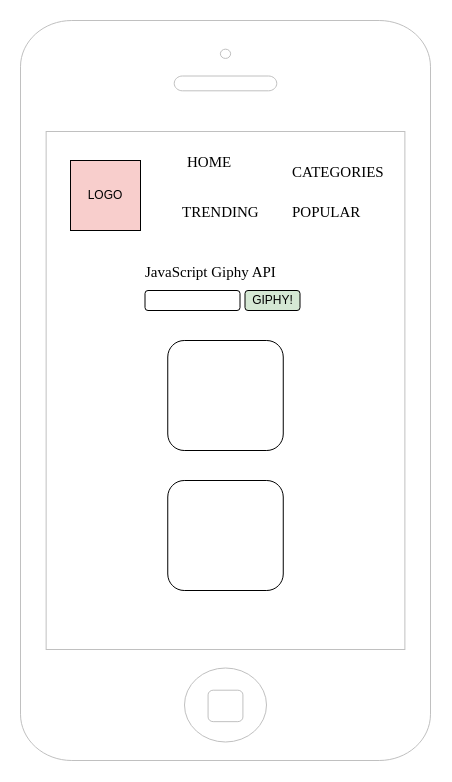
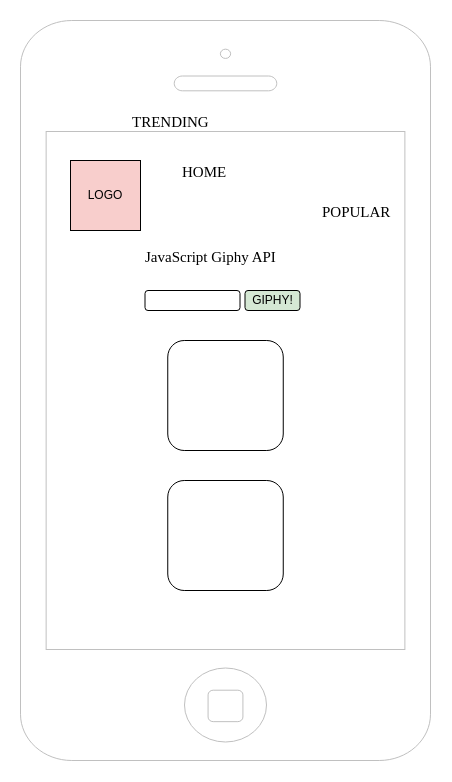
  <mxCell id="0" />
  <mxCell id="1" parent="0" />
  <mxCell id="2" value="" style="html=1;verticalLabelPosition=bottom;labelBackgroundColor=#ffffff;verticalAlign=top;shadow=0;dashed=0;strokeWidth=1;shape=mxgraph.ios7.misc.iphone;fillColor=#ffffff;strokeColor=#c0c0c0;" vertex="1" parent="1"><mxGeometry x="20" y="20" width="410" height="740" as="geometry" /></mxCell>
  <mxCell id="3" value="LOGO" style="whiteSpace=wrap;html=1;aspect=fixed;fillColor=#f8cecc;" vertex="1" parent="1"><mxGeometry x="70" y="160" width="70" height="70" as="geometry" /></mxCell>
- <mxCell id="4" value="HOME" style="text;html=1;points=[];align=left;verticalAlign=top;spacingTop=-4;fontSize=15;fontFamily=Verdana" vertex="1" parent="1"><mxGeometry x="185" y="150" width="60" height="30" as="geometry" /></mxCell>
- <mxCell id="5" value="CATEGORIES" style="text;html=1;points=[];align=left;verticalAlign=top;spacingTop=-4;fontSize=15;fontFamily=Verdana" vertex="1" parent="1"><mxGeometry x="290" y="160" width="80" height="30" as="geometry" /></mxCell>
- <mxCell id="6" value="TRENDING" style="text;html=1;points=[];align=left;verticalAlign=top;spacingTop=-4;fontSize=15;fontFamily=Verdana" vertex="1" parent="1"><mxGeometry x="180" y="200" width="80" height="30" as="geometry" /></mxCell>
- <mxCell id="7" value="POPULAR" style="text;html=1;points=[];align=left;verticalAlign=top;spacingTop=-4;fontSize=15;fontFamily=Verdana" vertex="1" parent="1"><mxGeometry x="290" y="200" width="80" height="30" as="geometry" /></mxCell>
- <mxCell id="8" value="JavaScript Giphy API" style="text;html=1;points=[];align=left;verticalAlign=top;spacingTop=-4;fontSize=15;fontFamily=Verdana" vertex="1" parent="1"><mxGeometry x="142.5" y="260" width="165" height="30" as="geometry" /></mxCell>
+ <mxCell id="4" value="HOME" style="text;html=1;points=[];align=left;verticalAlign=top;spacingTop=-4;fontSize=15;fontFamily=Verdana" vertex="1" parent="1"><mxGeometry x="180" y="160" width="60" height="30" as="geometry" /></mxCell>
+ <mxCell id="6" value="TRENDING" style="text;html=1;points=[];align=left;verticalAlign=top;spacingTop=-4;fontSize=15;fontFamily=Verdana" vertex="1" parent="1"><mxGeometry x="130" y="110" width="80" height="30" as="geometry" /></mxCell>
+ <mxCell id="7" value="POPULAR" style="text;html=1;points=[];align=left;verticalAlign=top;spacingTop=-4;fontSize=15;fontFamily=Verdana" vertex="1" parent="1"><mxGeometry x="320" y="200" width="80" height="30" as="geometry" /></mxCell>
+ <mxCell id="8" value="JavaScript Giphy API" style="text;html=1;points=[];align=left;verticalAlign=top;spacingTop=-4;fontSize=15;fontFamily=Verdana" vertex="1" parent="1"><mxGeometry x="142.5" y="245" width="165" height="30" as="geometry" /></mxCell>
  <mxCell id="9" value="" style="rounded=1;whiteSpace=wrap;html=1;" vertex="1" parent="1"><mxGeometry x="144.5" y="290" width="95" height="20" as="geometry" /></mxCell>
  <mxCell id="10" value="GIPHY!" style="rounded=1;whiteSpace=wrap;html=1;fillColor=#d5e8d4;" vertex="1" parent="1"><mxGeometry x="244.5" y="290" width="55" height="20" as="geometry" /></mxCell>
  <mxCell id="11" value="" style="rounded=1;whiteSpace=wrap;html=1;" vertex="1" parent="1"><mxGeometry x="167.25" y="340" width="115.5" height="110" as="geometry" /></mxCell>
  <mxCell id="12" value="" style="rounded=1;whiteSpace=wrap;html=1;" vertex="1" parent="1"><mxGeometry x="167.25" y="480" width="115.5" height="110" as="geometry" /></mxCell>
